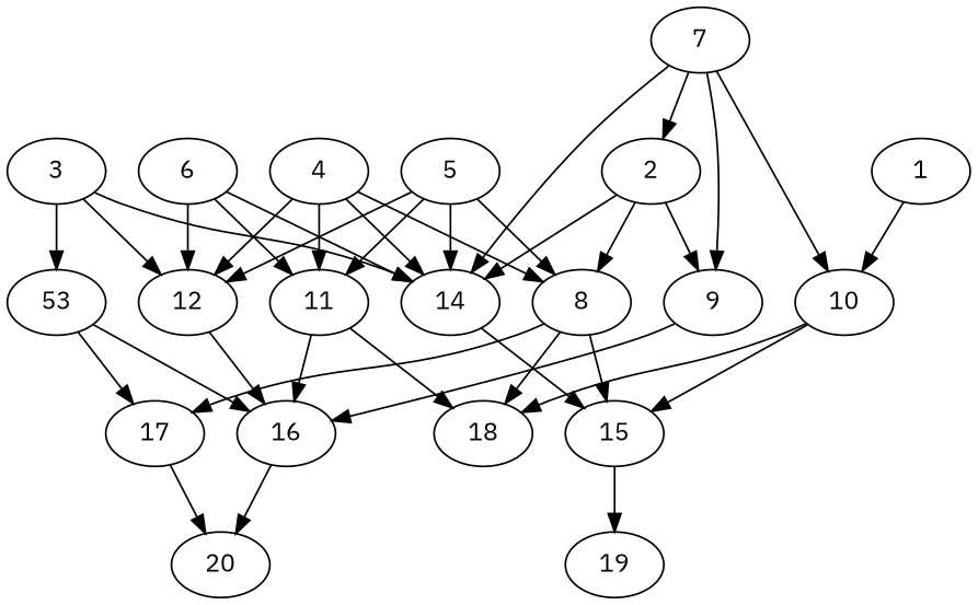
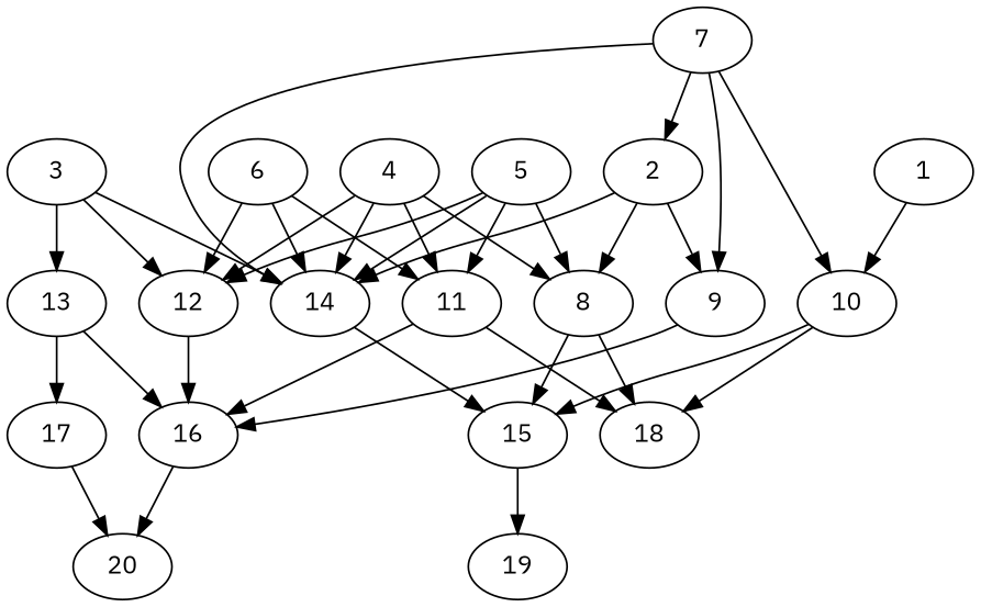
  digraph {
    fontname="IBM Plex Sans"
    node [alpha=0.10 fontname="IBM Plex Sans"]
    edge [fontname="IBM Plex Sans"]
    1 [alpha=0.16 expect_size=9554944]
    10 [alpha=0.15 expect_size=38145024]
    15 [alpha=0.12 expect_size=26793984]
    18 [alpha=0.01 expect_size=24777728]
    19 [alpha=0.14 expect_size=15425536]
    2 [alpha=0.07 expect_size=18322432]
    8 [alpha=0.16 expect_size=19237888]
    9 [alpha=0.09 expect_size=47600640]
    14 [alpha=0.14 expect_size=45790208]
    17 [alpha=0.04 expect_size=12226560]
    16 [alpha=0.17 expect_size=35594240]
    20 [alpha=0.01 expect_size=36249600]
    3 [expect_size=43679744]
    12 [alpha=0.13 expect_size=51465216]
-   13 [expect_size=21554176 label=53]
+   13 [expect_size=21554176]
    4 [alpha=0.12 expect_size=49745920]
    11 [alpha=0.02 expect_size=14874624]
    5 [alpha=0.04 expect_size=24373248]
    6 [expect_size=13236224]
    7 [alpha=0.05 expect_size=23514112]
    1 -> 10
    10 -> 15
    10 -> 18
    15 -> 19
    2 -> 8
    2 -> 9
    2 -> 14
    8 -> 15
    8 -> 18
-   8 -> 17
    9 -> 16
    14 -> 15
    17 -> 20
    16 -> 20
    3 -> 14
    3 -> 12
    3 -> 13
    12 -> 16
    13 -> 17
    13 -> 16
    4 -> 8
    4 -> 14
    4 -> 12
    4 -> 11
    11 -> 18
    11 -> 16
    5 -> 8
    5 -> 14
    5 -> 12
    5 -> 11
    6 -> 14
    6 -> 12
    6 -> 11
    7 -> 10
    7 -> 2
    7 -> 9
    7 -> 14
  }
